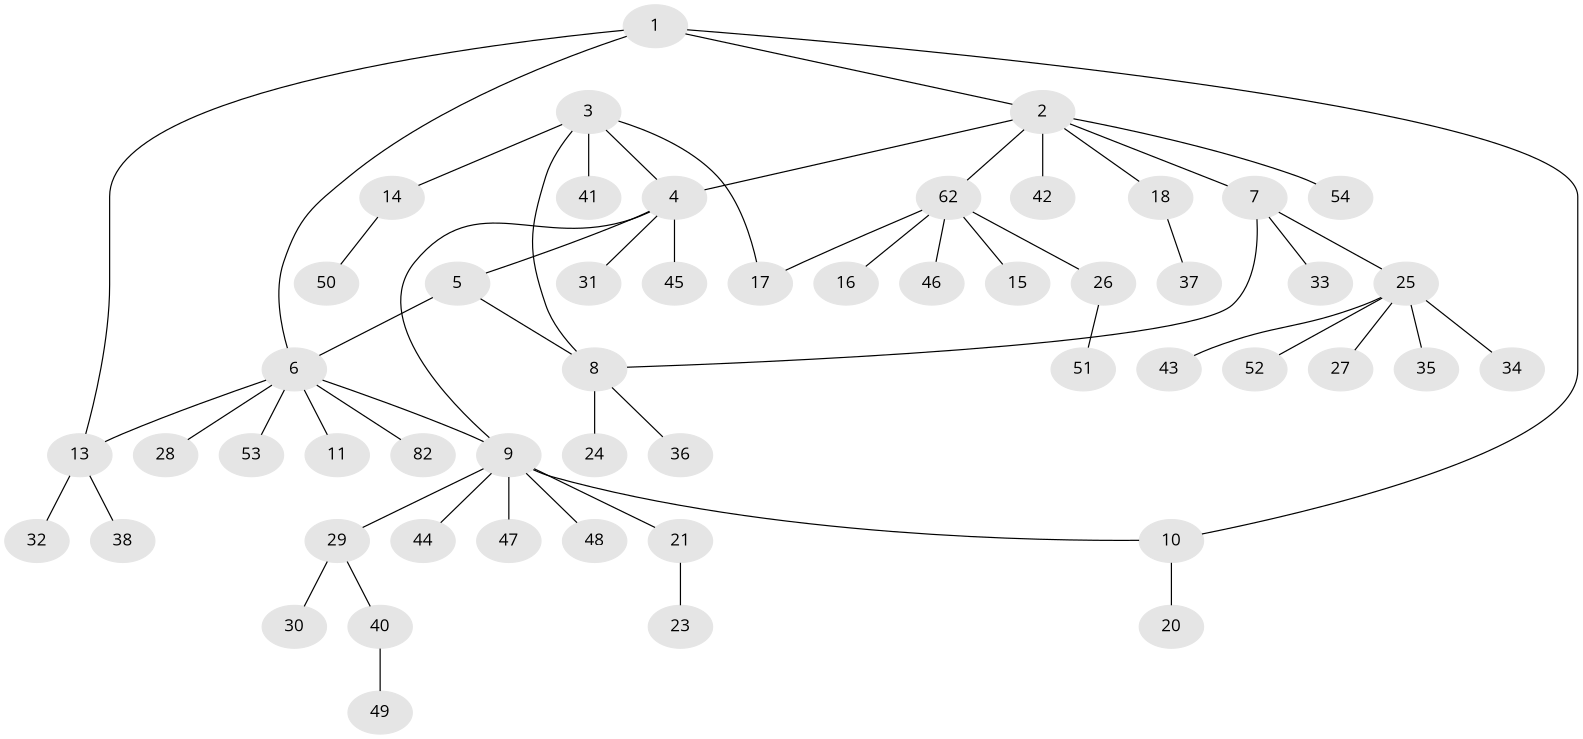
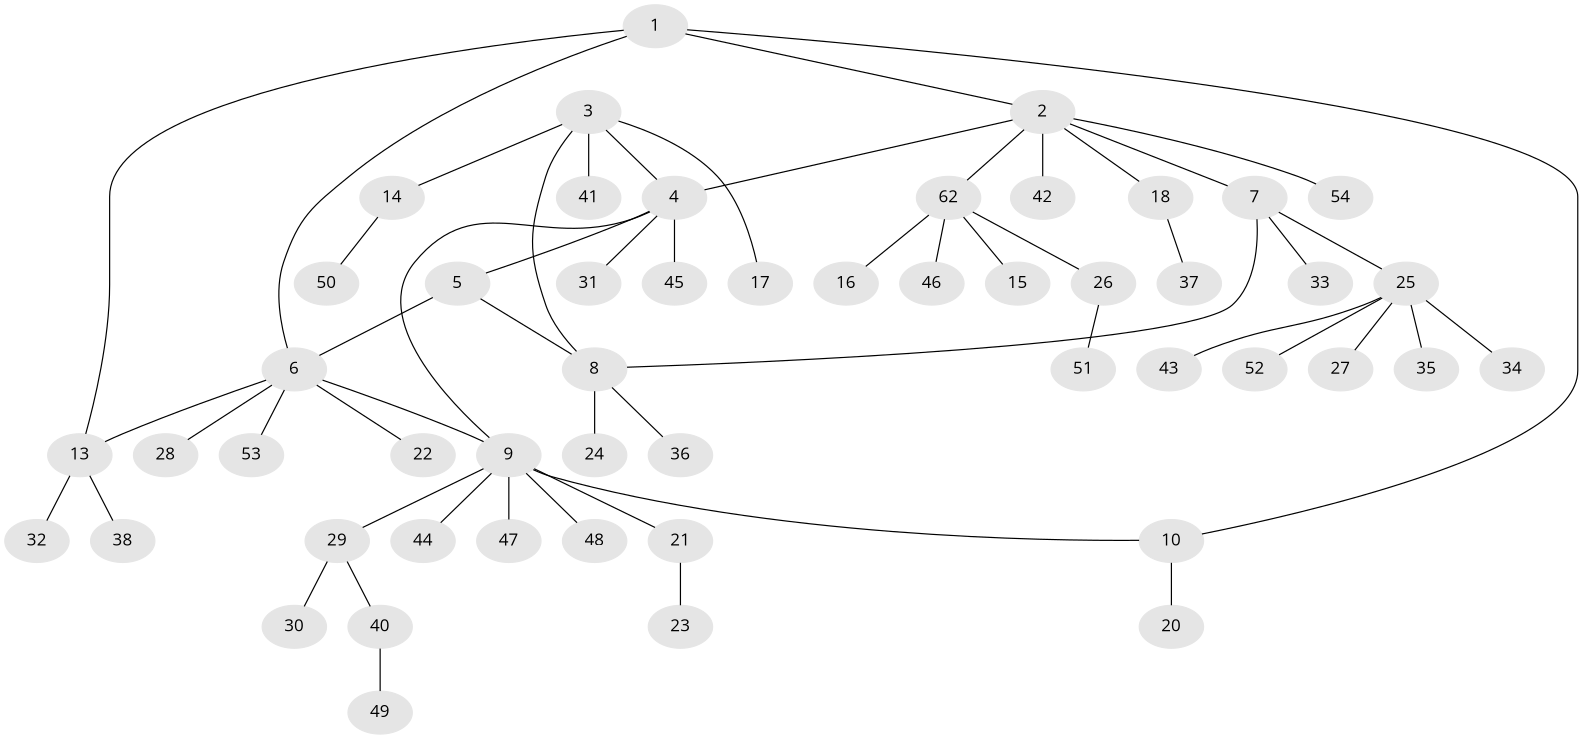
  graph {
    fontname="Open Sans"
    node [color=gray90 fontname="Open Sans" style=filled]
    edge [fontname="Open Sans"]
    1
    2
    6
    10
    13
    4
    7
    n8 [label=62]
    18
    42
    54
    9
-   11
-   22 [label=82]
+   22
    28
    53
    20
    32
    38
    5
    31
    45
    8
    25
    33
    17
    15
    16
    26
    46
    37
    3
    14
    41
    24
    36
    50
    21
    29
    44
    47
    48
    27
    34
    35
    43
    52
    23
    30
    40
    51
    49
    1 -- 2
    1 -- 6
    1 -- 10
    1 -- 13
    2 -- 4
    2 -- 7
    2 -- n8
    2 -- 18
    2 -- 42
    2 -- 54
    6 -- 13
    6 -- 9
-   6 -- 11
    6 -- 22
    6 -- 28
    6 -- 53
    10 -- 20
    13 -- 32
    13 -- 38
    4 -- 9
    4 -- 5
    4 -- 31
    4 -- 45
    7 -- 8
    7 -- 25
    7 -- 33
-   n8 -- 17
    n8 -- 15
    n8 -- 16
    n8 -- 26
    n8 -- 46
    18 -- 37
    9 -- 10
    9 -- 21
    9 -- 29
    9 -- 44
    9 -- 47
    9 -- 48
    5 -- 6
    5 -- 8
    8 -- 24
    8 -- 36
    25 -- 27
    25 -- 34
    25 -- 35
    25 -- 43
    25 -- 52
    26 -- 51
    3 -- 4
    3 -- 8
    3 -- 17
    3 -- 14
    3 -- 41
    14 -- 50
    21 -- 23
    29 -- 30
    29 -- 40
    40 -- 49
  }
